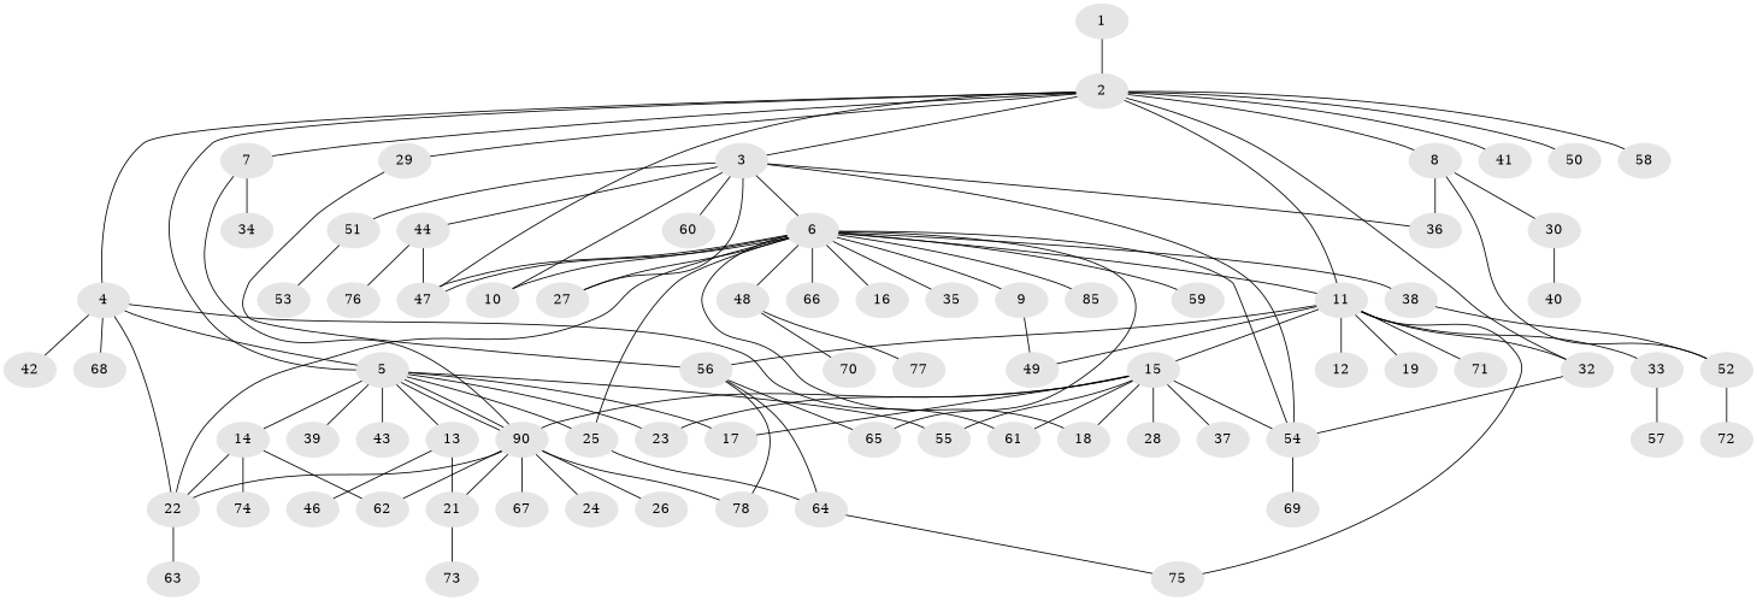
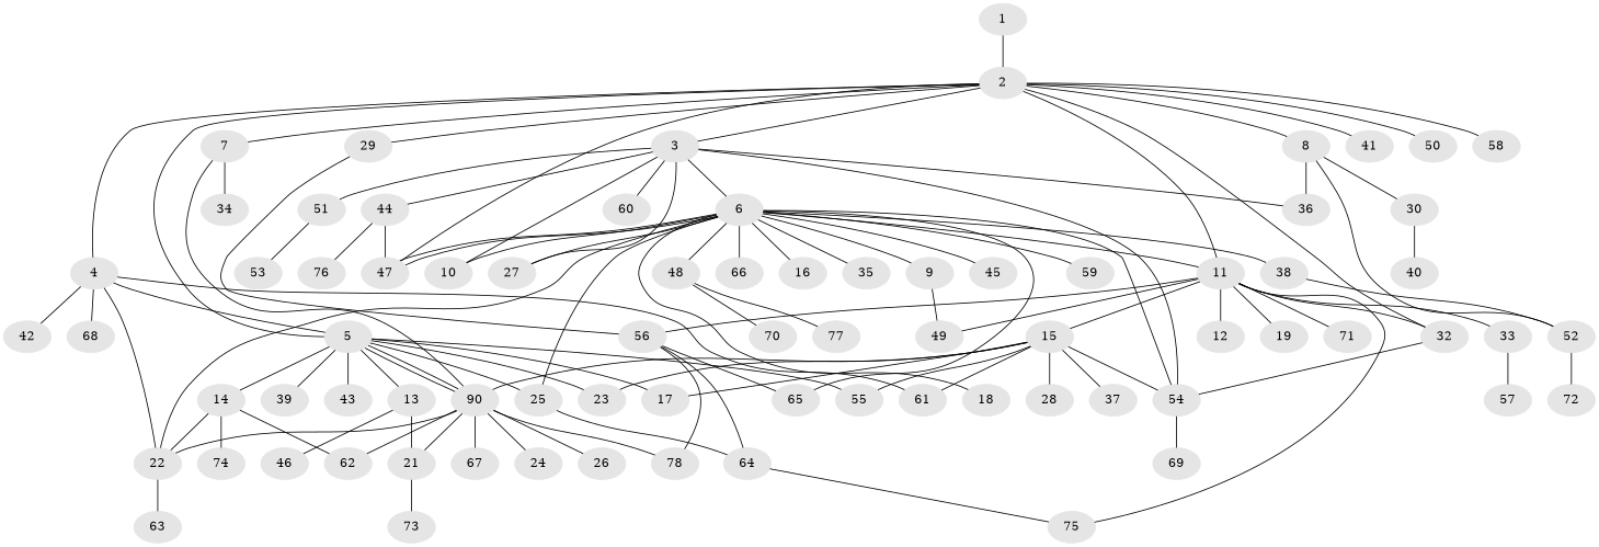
  graph {
    node [color=gray90 style=filled]
    1
    2
    3
    4
    5
    7
    8
    11
    29
    32
    41
    47
    50
    58
    6
    10
    27
    36
    44
    51
    54
    60
    22
    42
    61
    68
    13
    14
    17
    n30 [label=90]
    23
    25
    39
    43
    55
    34
    30
    52
    49
    12
    15
    19
    33
    56
    71
    75
    9
    16
    18
    35
    38
-   45 [label=85]
+   45
    48
    59
    65
    66
    76
    53
    69
    63
    21
    46
    62
    74
    24
    26
    67
    78
    64
    70
    77
    40
    72
    28
    37
    57
    73
    1 -- 2
    2 -- 3
    2 -- 4
    2 -- 5
    2 -- 7
    2 -- 8
    2 -- 11
    2 -- 29
    2 -- 32
    2 -- 41
    2 -- 47
    2 -- 50
    2 -- 58
    3 -- 6
    3 -- 10
    3 -- 27
    3 -- 36
    3 -- 44
    3 -- 51
    3 -- 54
    3 -- 60
    4 -- 5
    4 -- 22
    4 -- 42
    4 -- 61
    4 -- 68
    5 -- 13
    5 -- 14
    5 -- 17
    5 -- n30
    5 -- n30
    5 -- 23
    5 -- 25
    5 -- 39
    5 -- 43
    5 -- 55
    7 -- n30
    7 -- 34
    8 -- 36
    8 -- 30
    8 -- 52
    11 -- 32
    11 -- 49
    11 -- 12
    11 -- 15
    11 -- 19
    11 -- 33
    11 -- 56
    11 -- 71
    11 -- 75
    29 -- 56
    32 -- 54
    6 -- 11
    6 -- 47
    6 -- 47
    6 -- 10
    6 -- 27
    6 -- 54
    6 -- 22
    6 -- 25
    6 -- 9
    6 -- 16
    6 -- 18
    6 -- 35
    6 -- 38
    6 -- 45
    6 -- 48
    6 -- 59
    6 -- 65
    6 -- 66
    44 -- 47
    44 -- 76
    51 -- 53
    54 -- 69
    22 -- 63
    13 -- 21
    13 -- 46
    14 -- 22
    14 -- 62
    14 -- 74
    n30 -- 22
    n30 -- 21
    n30 -- 62
    n30 -- 24
    n30 -- 26
    n30 -- 67
    n30 -- 78
    25 -- 64
    30 -- 40
    52 -- 72
    15 -- 54
    15 -- 61
    15 -- 17
    15 -- n30
    15 -- 23
    15 -- 55
-   15 -- 18
    15 -- 28
    15 -- 37
    33 -- 57
    56 -- 65
    56 -- 78
    56 -- 64
    9 -- 49
    38 -- 52
    48 -- 70
    48 -- 77
    21 -- 73
    64 -- 75
  }
